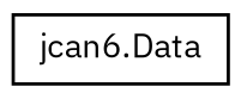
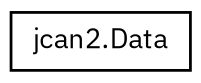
  digraph {
    rankdir=TB
    fontname="IBM Plex Sans"
-   n1 [color=black fillcolor=white fontname="IBM Plex Sans" fontsize=10 height=0.2 label="jcan6.Data" shape=record style=filled width=0.4]
+   n1 [color=black fillcolor=white fontname="IBM Plex Sans" fontsize=10 height=0.2 label="jcan2.Data" shape=record style=filled width=0.4]
  }
